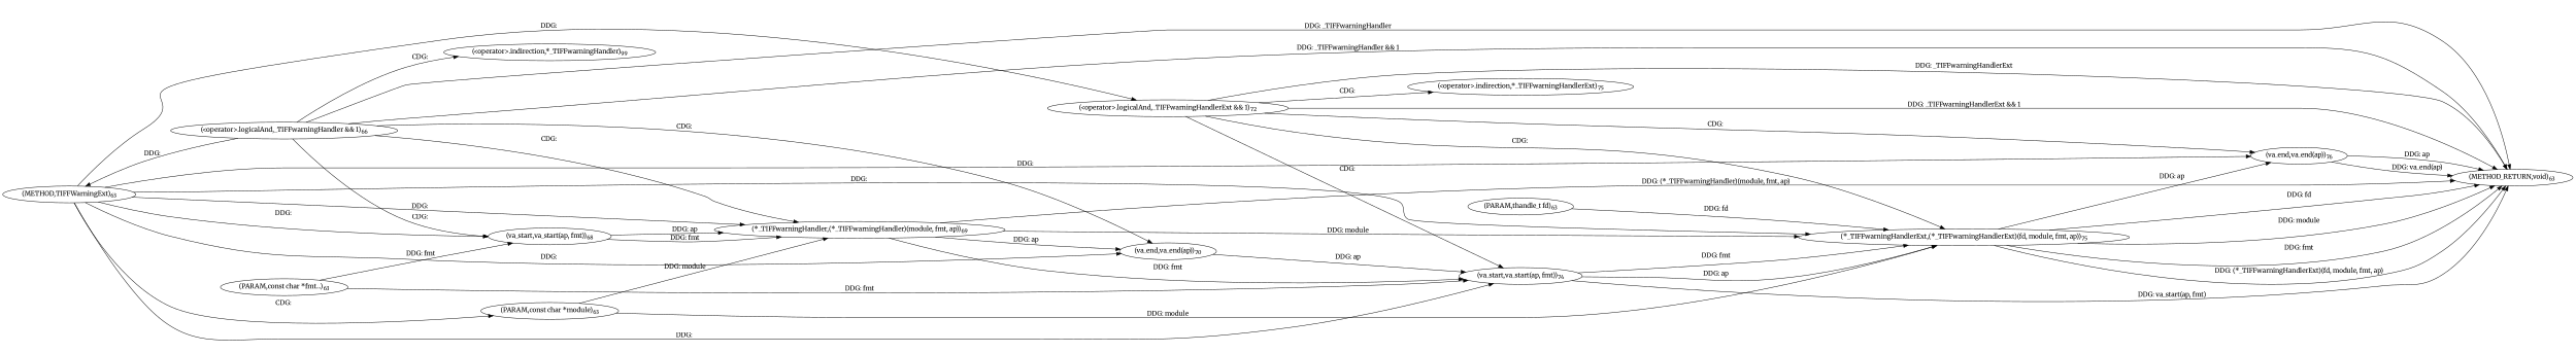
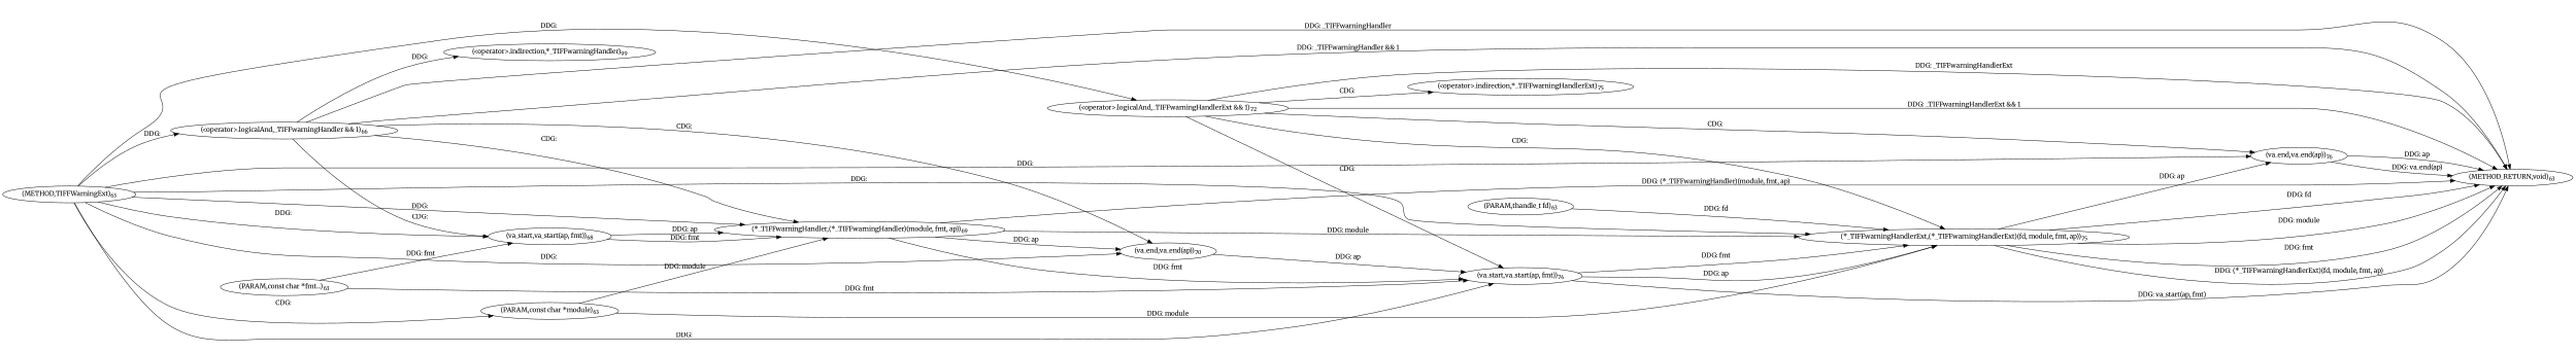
  digraph {
    fontname=Merriweather
    rankdir=LR
    node [fontname=Merriweather]
    edge [fontname=Merriweather]
    n1 [label=<(METHOD,TIFFWarningExt)<SUB>63</SUB>>]
    n2 [label=<(PARAM,const char *module)<SUB>63</SUB>>]
    n3 [label=<(&lt;operator&gt;.logicalAnd,_TIFFwarningHandler &amp;&amp; 1)<SUB>66</SUB>>]
    n4 [label=<(&lt;operator&gt;.logicalAnd,_TIFFwarningHandlerExt &amp;&amp; 1)<SUB>72</SUB>>]
    n5 [label=<(va_start,va_start(ap, fmt))<SUB>68</SUB>>]
    n6 [label=<(*_TIFFwarningHandler,(*_TIFFwarningHandler)(module, fmt, ap))<SUB>69</SUB>>]
    n7 [label=<(va_end,va_end(ap))<SUB>70</SUB>>]
    n8 [label=<(va_start,va_start(ap, fmt))<SUB>74</SUB>>]
    n9 [label=<(*_TIFFwarningHandlerExt,(*_TIFFwarningHandlerExt)(fd, module, fmt, ap))<SUB>75</SUB>>]
    n10 [label=<(va_end,va_end(ap))<SUB>76</SUB>>]
    n11 [label=<(PARAM,thandle_t fd)<SUB>63</SUB>>]
    n12 [label=<(PARAM,const char *fmt...)<SUB>63</SUB>>]
    n13 [label=<(METHOD_RETURN,void)<SUB>63</SUB>>]
    n14 [label=<(&lt;operator&gt;.indirection,*_TIFFwarningHandler)<SUB>99</SUB>>]
    n15 [label=<(&lt;operator&gt;.indirection,*_TIFFwarningHandlerExt)<SUB>75</SUB>>]
    n1 -> n2 [label="CDG: "]
-   n3 -> n1 [label="DDG: "]
+   n1 -> n3 [label="DDG: "]
    n1 -> n4 [label="DDG: "]
    n1 -> n5 [label="DDG: "]
    n1 -> n6 [label="DDG: "]
    n1 -> n7 [label="DDG: "]
    n1 -> n8 [label="DDG: "]
    n1 -> n9 [label="DDG: "]
    n1 -> n10 [label="DDG: "]
    n2 -> n6 [label="DDG: module"]
    n2 -> n9 [label="DDG: module"]
    n3 -> n5 [label="CDG: "]
    n3 -> n6 [label="CDG: "]
    n3 -> n7 [label="CDG: "]
    n3 -> n13 [label="DDG: _TIFFwarningHandler"]
    n3 -> n13 [label="DDG: _TIFFwarningHandler &amp;&amp; 1"]
-   n3 -> n14 [label="CDG: "]
+   n3 -> n14 [label="DDG: "]
    n4 -> n8 [label="CDG: "]
    n4 -> n9 [label="CDG: "]
    n4 -> n10 [label="CDG: "]
    n4 -> n13 [label="DDG: _TIFFwarningHandlerExt"]
    n4 -> n13 [label="DDG: _TIFFwarningHandlerExt &amp;&amp; 1"]
    n4 -> n15 [label="CDG: "]
    n5 -> n6 [label="DDG: fmt"]
    n5 -> n6 [label="DDG: ap"]
    n6 -> n7 [label="DDG: ap"]
    n6 -> n8 [label="DDG: fmt"]
    n6 -> n9 [label="DDG: module"]
    n6 -> n13 [label="DDG: (*_TIFFwarningHandler)(module, fmt, ap)"]
    n7 -> n8 [label="DDG: ap"]
    n8 -> n9 [label="DDG: fmt"]
    n8 -> n9 [label="DDG: ap"]
    n8 -> n13 [label="DDG: va_start(ap, fmt)"]
    n9 -> n10 [label="DDG: ap"]
    n9 -> n13 [label="DDG: fd"]
    n9 -> n13 [label="DDG: module"]
    n9 -> n13 [label="DDG: fmt"]
    n9 -> n13 [label="DDG: (*_TIFFwarningHandlerExt)(fd, module, fmt, ap)"]
    n10 -> n13 [label="DDG: ap"]
    n10 -> n13 [label="DDG: va_end(ap)"]
    n11 -> n9 [label="DDG: fd"]
    n12 -> n5 [label="DDG: fmt"]
    n12 -> n8 [label="DDG: fmt"]
  }
